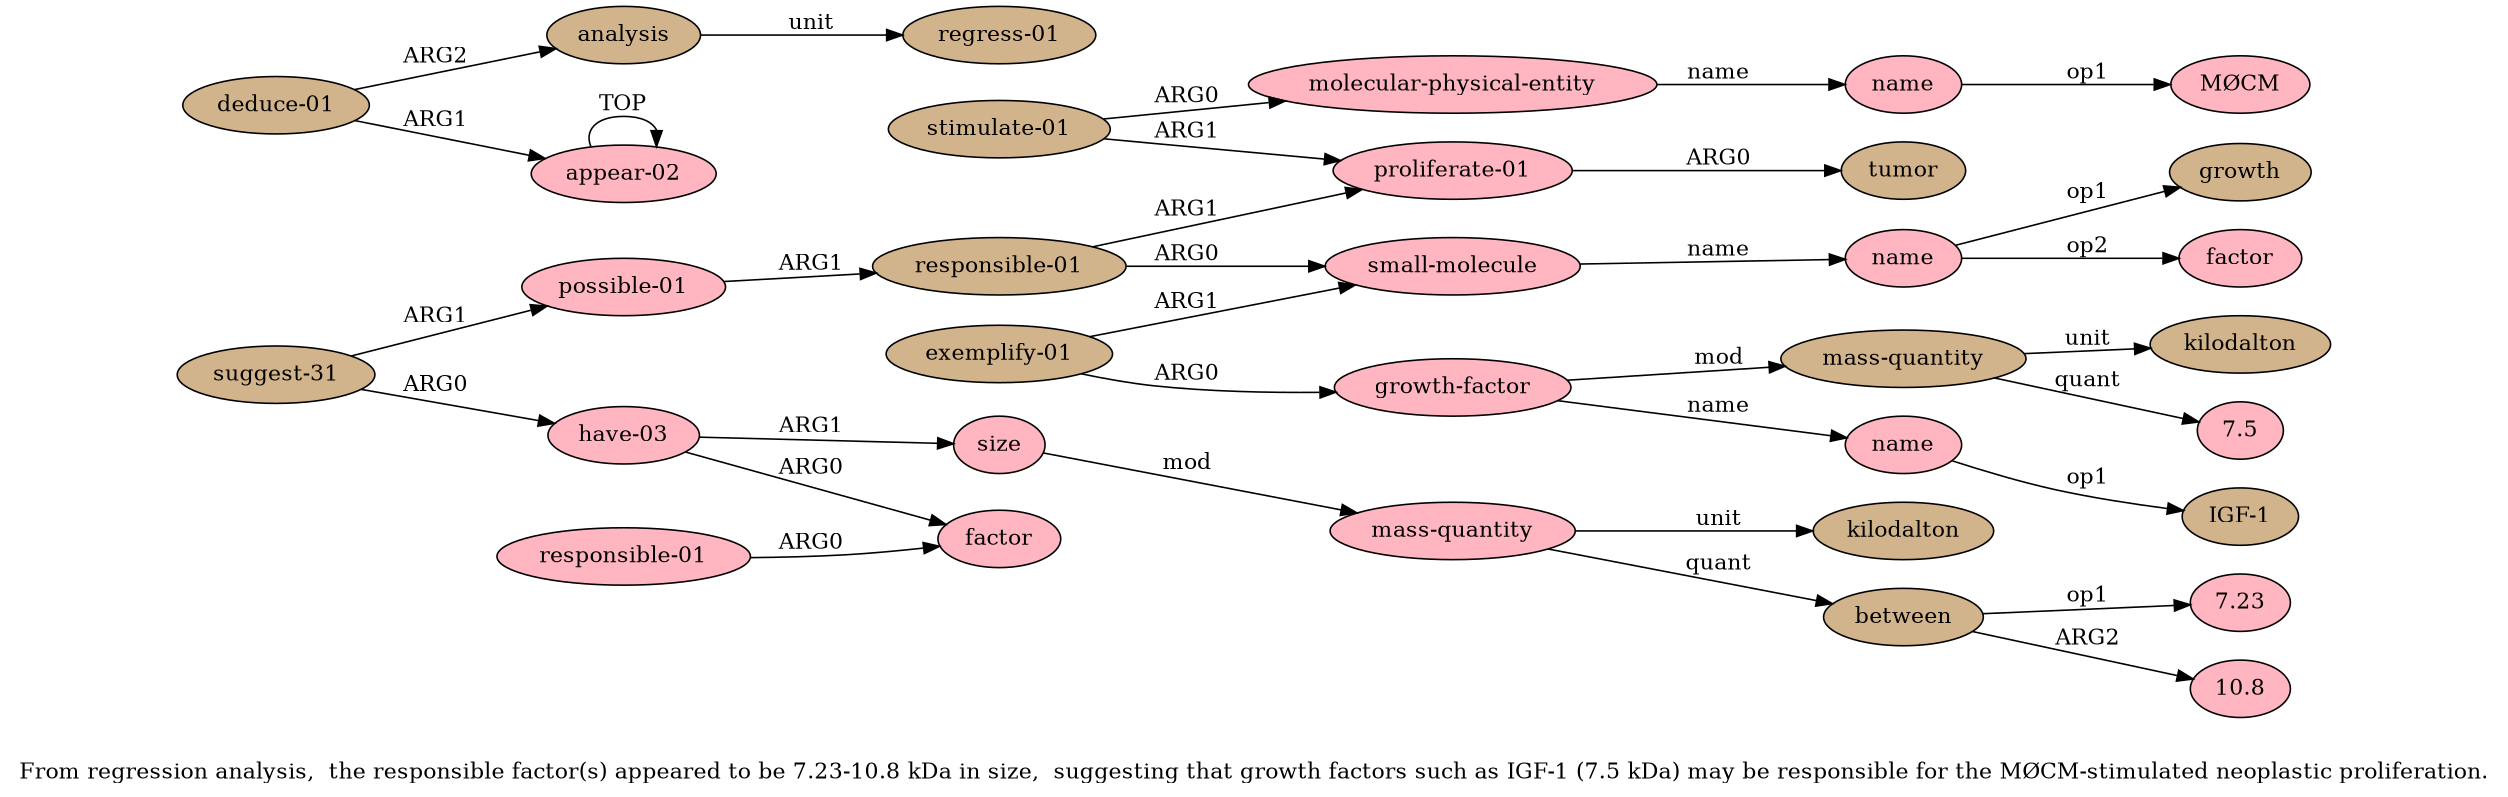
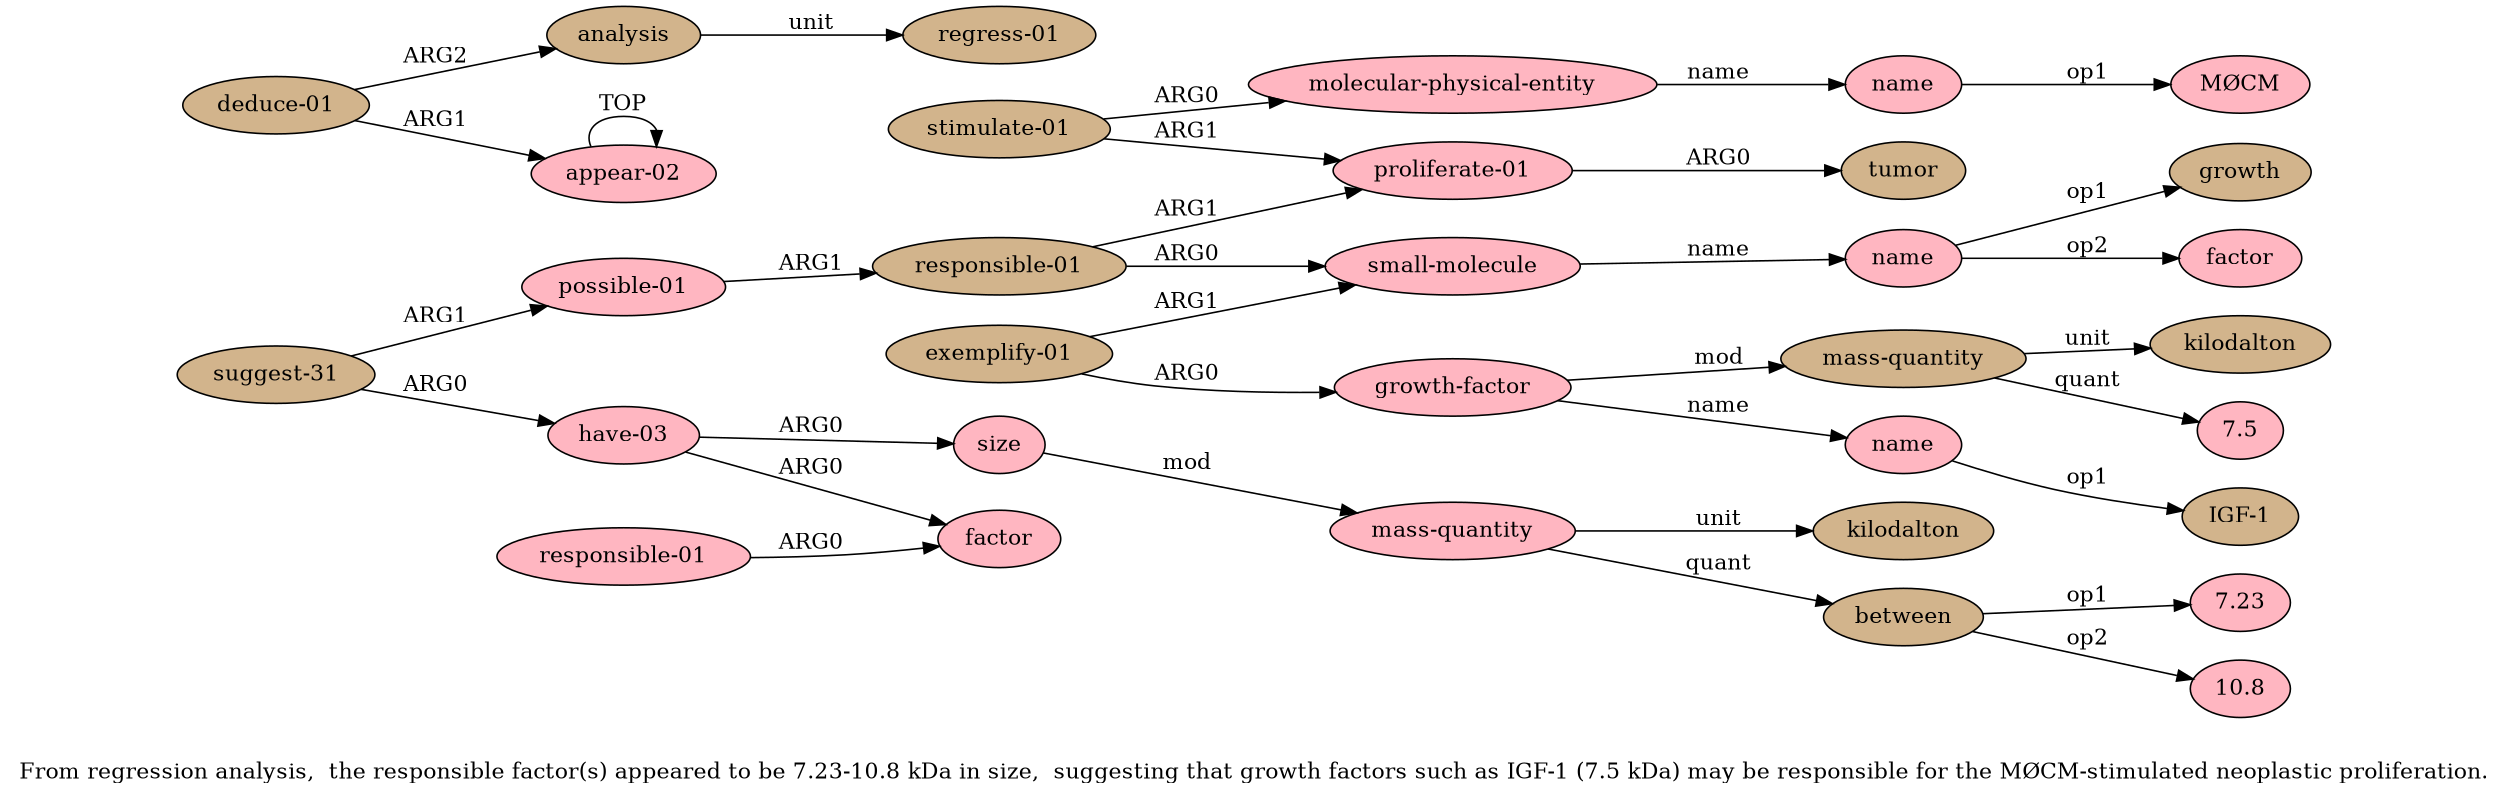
  digraph {
    label="From regression analysis,  the responsible factor(s) appeared to be 7.23-10.8 kDa in size,  suggesting that growth factors such as IGF-1 (7.5 kDa) may be responsible for the MØCM-stimulated neoplastic proliferation."
    rankdir=LR
    node [color=black fillcolor=lightpink gold_ind=-1 gold_label=name style=filled test_ind=-1 test_label=name]
    edge [color=black gold_label=ARG0 test_label=ARG0]
    n1 [fillcolor=tan gold_ind=20 gold_label="stimulate-01" label="stimulate-01" test_ind=20 test_label="stimulate-01"]
    n2 [gold_ind=21 gold_label="molecular-physical-entity" label="molecular-physical-entity" test_ind=21 test_label="molecular-physical-entity"]
    n3 [gold_ind=18 gold_label="proliferate-01" label="proliferate-01" test_ind=18 test_label="proliferate-01"]
    n4 [gold_ind=22 label=name test_ind=22]
    n5 [fillcolor=tan gold_ind=19 gold_label=tumor label=tumor test_ind=19 test_label=tumor]
    n6 [gold_label="MØCM" label="MØCM" test_label="MØCM"]
    n7 [fillcolor=tan gold_ind=23 gold_label="deduce-01" label="deduce-01" test_ind=23 test_label="deduce-01"]
    n8 [fillcolor=tan gold_ind=24 gold_label=analysis label=analysis test_ind=24 test_label=analysis]
    n9 [gold_ind=0 gold_label="appear-02" label="appear-02" test_ind=0 test_label="appear-02"]
    n10 [fillcolor=tan gold_ind=25 gold_label="regress-01" label="regress-01" test_ind=25 test_label="regress-01"]
    n11 [gold_ind=1 gold_label="have-03" label="have-03" test_ind=1 test_label="have-03"]
    n12 [gold_ind=2 gold_label=factor label=factor test_ind=2 test_label=factor]
    n13 [gold_ind=4 gold_label=size label=size test_ind=4 test_label=size]
    n14 [gold_label=7.23 label=7.23 test_label=7.23]
    n15 [gold_ind=15 label=name test_ind=15]
    n16 [fillcolor=tan gold_label="IGF-1" label="IGF-1" test_label="IGF-1"]
    n17 [gold_ind=14 gold_label="growth-factor" label="growth-factor" test_ind=14 test_label="growth-factor"]
    n18 [fillcolor=tan gold_ind=16 gold_label="mass-quantity" label="mass-quantity" test_ind=16 test_label="mass-quantity"]
    n19 [fillcolor=tan gold_ind=17 gold_label=kilodalton label=kilodalton test_ind=17 test_label=kilodalton]
    n20 [gold_label=7.5 label=7.5 test_label=7.5]
    n21 [gold_ind=11 gold_label="small-molecule" label="small-molecule" test_ind=11 test_label="small-molecule"]
    n22 [gold_ind=12 label=name test_ind=12]
    n23 [fillcolor=tan gold_label=growth label=growth test_label=growth]
    n24 [gold_label=factor label=factor test_label=factor]
    n25 [fillcolor=tan gold_ind=10 gold_label="responsible-01" label="responsible-01" test_ind=10 test_label="responsible-01"]
    n26 [fillcolor=tan gold_ind=13 gold_label="exemplify-01" label="exemplify-01" test_ind=13 test_label="exemplify-01"]
    n27 [gold_ind=5 gold_label="mass-quantity" label="mass-quantity" test_ind=5 test_label="mass-quantity"]
    n28 [fillcolor=tan gold_ind=7 gold_label=between label=between test_ind=7 test_label=between]
    n29 [fillcolor=tan gold_ind=6 gold_label=kilodalton label=kilodalton test_ind=6 test_label=kilodalton]
    n30 [gold_ind=3 gold_label="responsible-01" label="responsible-01" test_ind=3 test_label="responsible-01"]
    n31 [gold_label=10.8 label=10.8 test_label=10.8]
    n32 [gold_ind=9 gold_label="possible-01" label="possible-01" test_ind=9 test_label="possible-01"]
    n33 [fillcolor=tan gold_ind=8 gold_label="suggest-01" label="suggest-31" test_ind=8 test_label="suggest-01"]
    n1 -> n2 [label=ARG0]
    n1 -> n3 [gold_label=ARG1 label=ARG1 test_label=ARG1]
    n2 -> n4 [gold_label=name label=name test_label=name]
    n3 -> n5 [label=ARG0]
    n4 -> n6 [gold_label=op1 label=op1 test_label=op1]
    n7 -> n8 [gold_label=ARG2 label=ARG2 test_label=ARG2]
    n7 -> n9 [gold_label=ARG1 label=ARG1 test_label=ARG1]
    n8 -> n10 [gold_label=mod label=unit test_label=mod]
    n9 -> n9 [gold_label=TOP label=TOP test_label=TOP]
    n11 -> n12 [label=ARG0]
-   n11 -> n13 [gold_label=ARG1 label=ARG1 test_label=ARG1]
+   n11 -> n13 [gold_label=ARG1 label=ARG0 test_label=ARG1]
    n13 -> n27 [gold_label=mod label=mod test_label=mod]
    n15 -> n16 [gold_label=op1 label=op1 test_label=op1]
    n17 -> n15 [gold_label=name label=name test_label=name]
    n17 -> n18 [gold_label=mod label=mod test_label=mod]
    n18 -> n19 [gold_label=unit label=unit test_label=unit]
    n18 -> n20 [gold_label=quant label=quant test_label=quant]
    n21 -> n22 [gold_label=name label=name test_label=name]
    n22 -> n23 [gold_label=op1 label=op1 test_label=op1]
    n22 -> n24 [gold_label=op2 label=op2 test_label=op2]
    n25 -> n3 [gold_label=ARG1 label=ARG1 test_label=ARG1]
    n25 -> n21 [label=ARG0]
    n26 -> n17 [label=ARG0]
    n26 -> n21 [gold_label=ARG1 label=ARG1 test_label=ARG1]
    n27 -> n28 [gold_label=quant label=quant test_label=quant]
    n27 -> n29 [gold_label=unit label=unit test_label=unit]
    n28 -> n14 [gold_label=op1 label=op1 test_label=op1]
-   n28 -> n31 [gold_label=op2 label=ARG2 test_label=op2]
+   n28 -> n31 [gold_label=op2 label=op2 test_label=op2]
    n30 -> n12 [label=ARG0]
    n32 -> n25 [gold_label=ARG1 label=ARG1 test_label=ARG1]
    n33 -> n11 [label=ARG0]
    n33 -> n32 [gold_label=ARG1 label=ARG1 test_label=ARG1]
  }
